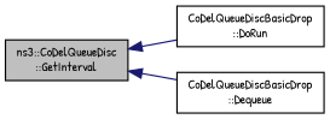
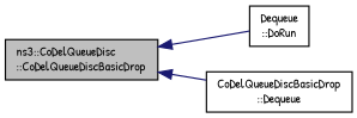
  digraph {
    fontname="Patrick Hand"
    rankdir=LR
    node [color=black fillcolor=white fontname="Patrick Hand" fontsize=10 shape=record style=filled]
    edge [color=midnightblue dir=back fontname="Patrick Hand" fontsize=10 labelfontname=Helvetica labelfontsize=10 style=solid]
-   n1 [fillcolor=grey75 fontcolor=black height=0.2 label="ns3::CoDelQueueDisc\l::GetInterval" width=0.4]
-   n2 [height=0.2 label="CoDelQueueDiscBasicDrop\l::DoRun" width=0.4]
+   n1 [fillcolor=grey75 fontcolor=black height=0.2 label="ns3::CoDelQueueDisc\l::CoDelQueueDiscBasicDrop" width=0.4]
+   n2 [height=0.2 label="Dequeue\l::DoRun" width=0.4]
    n3 [height=0.2 label="CoDelQueueDiscBasicDrop\l::Dequeue" width=0.4]
    n1 -> n2
    n1 -> n3
  }
